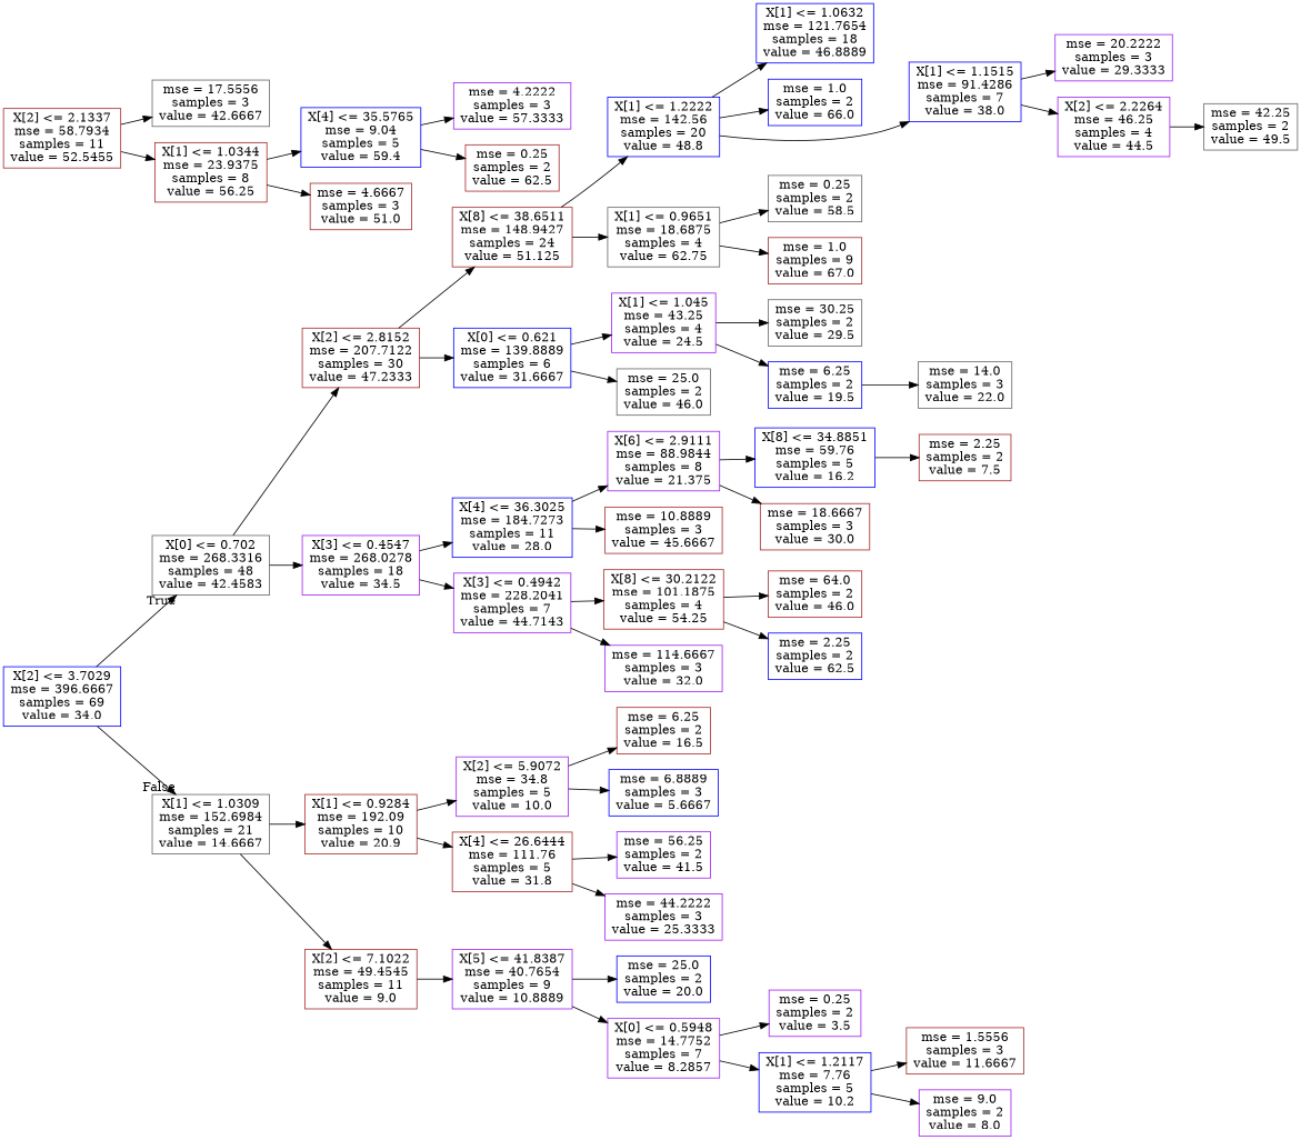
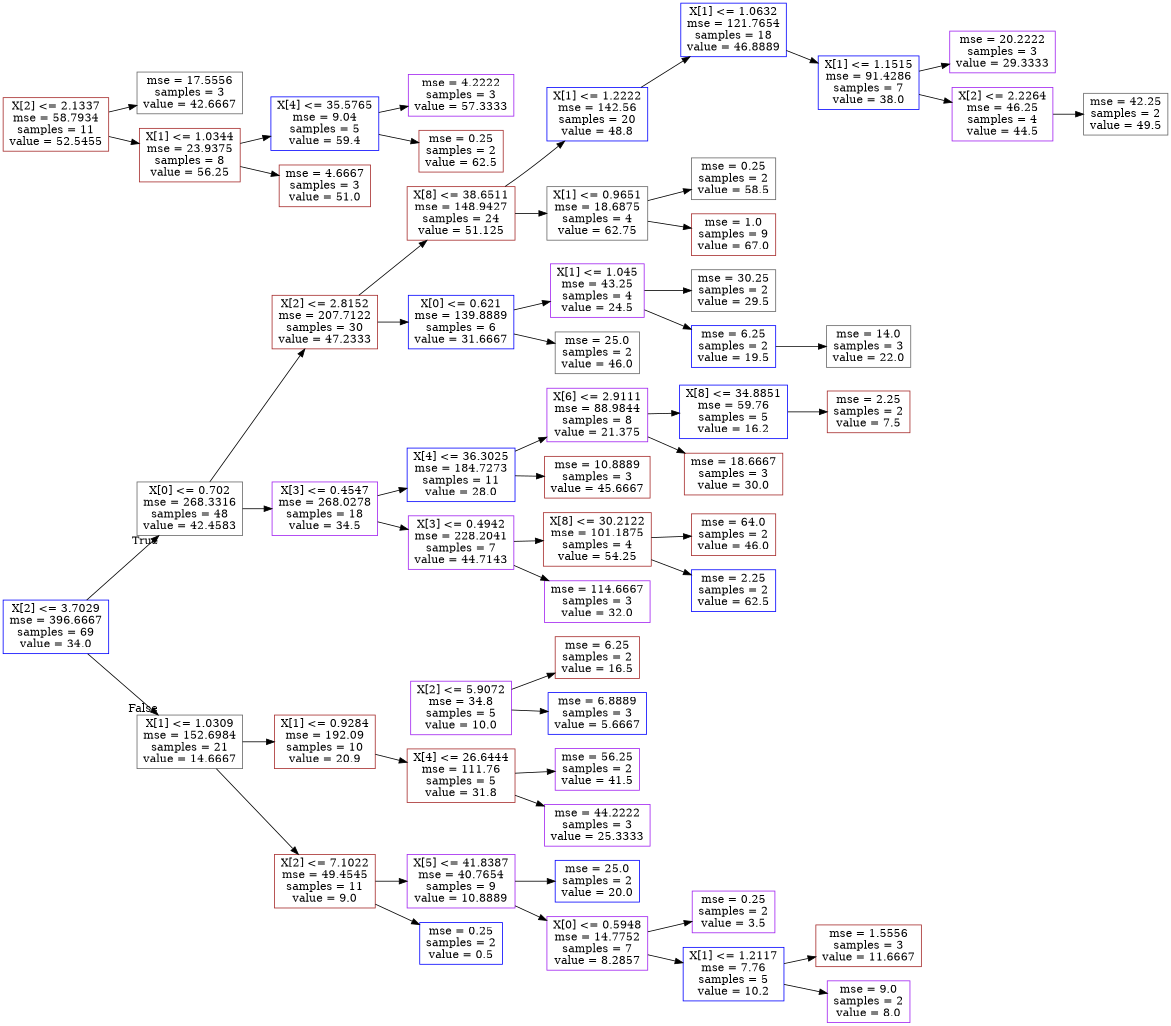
  digraph {
    rankdir=LR
    node [color=brown shape=box]
    n1 [color=blue label="X[2] <= 3.7029\nmse = 396.6667\nsamples = 69\nvalue = 34.0"]
    n2 [color=gray40 label="X[0] <= 0.702\nmse = 268.3316\nsamples = 48\nvalue = 42.4583"]
    n3 [color=gray40 label="X[1] <= 1.0309\nmse = 152.6984\nsamples = 21\nvalue = 14.6667"]
    n4 [label="X[2] <= 2.8152\nmse = 207.7122\nsamples = 30\nvalue = 47.2333"]
    n5 [color=purple label="X[3] <= 0.4547\nmse = 268.0278\nsamples = 18\nvalue = 34.5"]
    n6 [label="X[1] <= 0.9284\nmse = 192.09\nsamples = 10\nvalue = 20.9"]
    n7 [label="X[2] <= 7.1022\nmse = 49.4545\nsamples = 11\nvalue = 9.0"]
    n8 [label="X[8] <= 38.6511\nmse = 148.9427\nsamples = 24\nvalue = 51.125"]
    n9 [color=blue label="X[0] <= 0.621\nmse = 139.8889\nsamples = 6\nvalue = 31.6667"]
    n10 [color=blue label="X[4] <= 36.3025\nmse = 184.7273\nsamples = 11\nvalue = 28.0"]
    n11 [color=purple label="X[3] <= 0.4942\nmse = 228.2041\nsamples = 7\nvalue = 44.7143"]
    n12 [color=blue label="X[1] <= 1.2222\nmse = 142.56\nsamples = 20\nvalue = 48.8"]
    n13 [color=gray40 label="X[1] <= 0.9651\nmse = 18.6875\nsamples = 4\nvalue = 62.75"]
    n14 [color=purple label="X[1] <= 1.045\nmse = 43.25\nsamples = 4\nvalue = 24.5"]
    n15 [color=gray40 label="mse = 25.0\nsamples = 2\nvalue = 46.0"]
    n16 [color=blue label="X[1] <= 1.0632\nmse = 121.7654\nsamples = 18\nvalue = 46.8889"]
-   n17 [color=blue label="mse = 1.0\nsamples = 2\nvalue = 66.0"]
    n18 [color=gray40 label="mse = 0.25\nsamples = 2\nvalue = 58.5"]
    n19 [label="mse = 1.0\nsamples = 9\nvalue = 67.0"]
    n20 [color=blue label="X[1] <= 1.1515\nmse = 91.4286\nsamples = 7\nvalue = 38.0"]
    n21 [label="X[2] <= 2.1337\nmse = 58.7934\nsamples = 11\nvalue = 52.5455"]
    n22 [color=gray40 label="mse = 17.5556\nsamples = 3\nvalue = 42.6667"]
    n23 [label="X[1] <= 1.0344\nmse = 23.9375\nsamples = 8\nvalue = 56.25"]
    n24 [color=purple label="mse = 20.2222\nsamples = 3\nvalue = 29.3333"]
    n25 [color=purple label="X[2] <= 2.2264\nmse = 46.25\nsamples = 4\nvalue = 44.5"]
    n26 [color=blue label="X[4] <= 35.5765\nmse = 9.04\nsamples = 5\nvalue = 59.4"]
    n27 [label="mse = 4.6667\nsamples = 3\nvalue = 51.0"]
    n28 [color=purple label="mse = 4.2222\nsamples = 3\nvalue = 57.3333"]
    n29 [label="mse = 0.25\nsamples = 2\nvalue = 62.5"]
    n30 [color=gray40 label="mse = 42.25\nsamples = 2\nvalue = 49.5"]
    n31 [color=gray40 label="mse = 30.25\nsamples = 2\nvalue = 29.5"]
    n32 [color=blue label="mse = 6.25\nsamples = 2\nvalue = 19.5"]
    n33 [color=gray40 label="mse = 14.0\nsamples = 3\nvalue = 22.0"]
    n34 [color=purple label="X[6] <= 2.9111\nmse = 88.9844\nsamples = 8\nvalue = 21.375"]
    n35 [label="mse = 10.8889\nsamples = 3\nvalue = 45.6667"]
    n36 [label="X[8] <= 30.2122\nmse = 101.1875\nsamples = 4\nvalue = 54.25"]
    n37 [color=purple label="mse = 114.6667\nsamples = 3\nvalue = 32.0"]
    n38 [color=blue label="X[8] <= 34.8851\nmse = 59.76\nsamples = 5\nvalue = 16.2"]
    n39 [label="mse = 18.6667\nsamples = 3\nvalue = 30.0"]
    n40 [label="mse = 2.25\nsamples = 2\nvalue = 7.5"]
    n41 [label="mse = 64.0\nsamples = 2\nvalue = 46.0"]
    n42 [color=blue label="mse = 2.25\nsamples = 2\nvalue = 62.5"]
    n43 [color=purple label="X[2] <= 5.9072\nmse = 34.8\nsamples = 5\nvalue = 10.0"]
    n44 [label="X[4] <= 26.6444\nmse = 111.76\nsamples = 5\nvalue = 31.8"]
    n45 [color=purple label="X[5] <= 41.8387\nmse = 40.7654\nsamples = 9\nvalue = 10.8889"]
+   n46 [color=blue label="mse = 0.25\nsamples = 2\nvalue = 0.5"]
    n47 [label="mse = 6.25\nsamples = 2\nvalue = 16.5"]
    n48 [color=blue label="mse = 6.8889\nsamples = 3\nvalue = 5.6667"]
    n49 [color=purple label="mse = 56.25\nsamples = 2\nvalue = 41.5"]
    n50 [color=purple label="mse = 44.2222\nsamples = 3\nvalue = 25.3333"]
    n51 [color=blue label="mse = 25.0\nsamples = 2\nvalue = 20.0"]
    n52 [color=purple label="X[0] <= 0.5948\nmse = 14.7752\nsamples = 7\nvalue = 8.2857"]
    n53 [color=purple label="mse = 0.25\nsamples = 2\nvalue = 3.5"]
    n54 [color=blue label="X[1] <= 1.2117\nmse = 7.76\nsamples = 5\nvalue = 10.2"]
    n55 [label="mse = 1.5556\nsamples = 3\nvalue = 11.6667"]
    n56 [color=purple label="mse = 9.0\nsamples = 2\nvalue = 8.0"]
    n1 -> n2 [headlabel=True labelangle=45 labeldistance=2.5]
    n1 -> n3 [headlabel=False labelangle=-45 labeldistance=2.5]
    n2 -> n4
    n2 -> n5
    n3 -> n6
    n3 -> n7
    n4 -> n8
    n4 -> n9
    n5 -> n10
    n5 -> n11
-   n6 -> n43
    n6 -> n44
    n7 -> n45
+   n7 -> n46
    n8 -> n12
    n8 -> n13
    n9 -> n14
    n9 -> n15
    n10 -> n34
    n10 -> n35
    n11 -> n36
    n11 -> n37
    n12 -> n16
-   n12 -> n17
    n13 -> n18
    n13 -> n19
    n14 -> n31
    n14 -> n32
-   n12 -> n20
+   n16 -> n20
    n20 -> n24
    n20 -> n25
    n21 -> n22
    n21 -> n23
    n23 -> n26
    n23 -> n27
    n25 -> n30
    n26 -> n28
    n26 -> n29
    n32 -> n33
    n34 -> n38
    n34 -> n39
    n36 -> n41
    n36 -> n42
    n38 -> n40
    n43 -> n47
    n43 -> n48
    n44 -> n49
    n44 -> n50
    n45 -> n51
    n45 -> n52
    n52 -> n53
    n52 -> n54
    n54 -> n55
    n54 -> n56
  }
